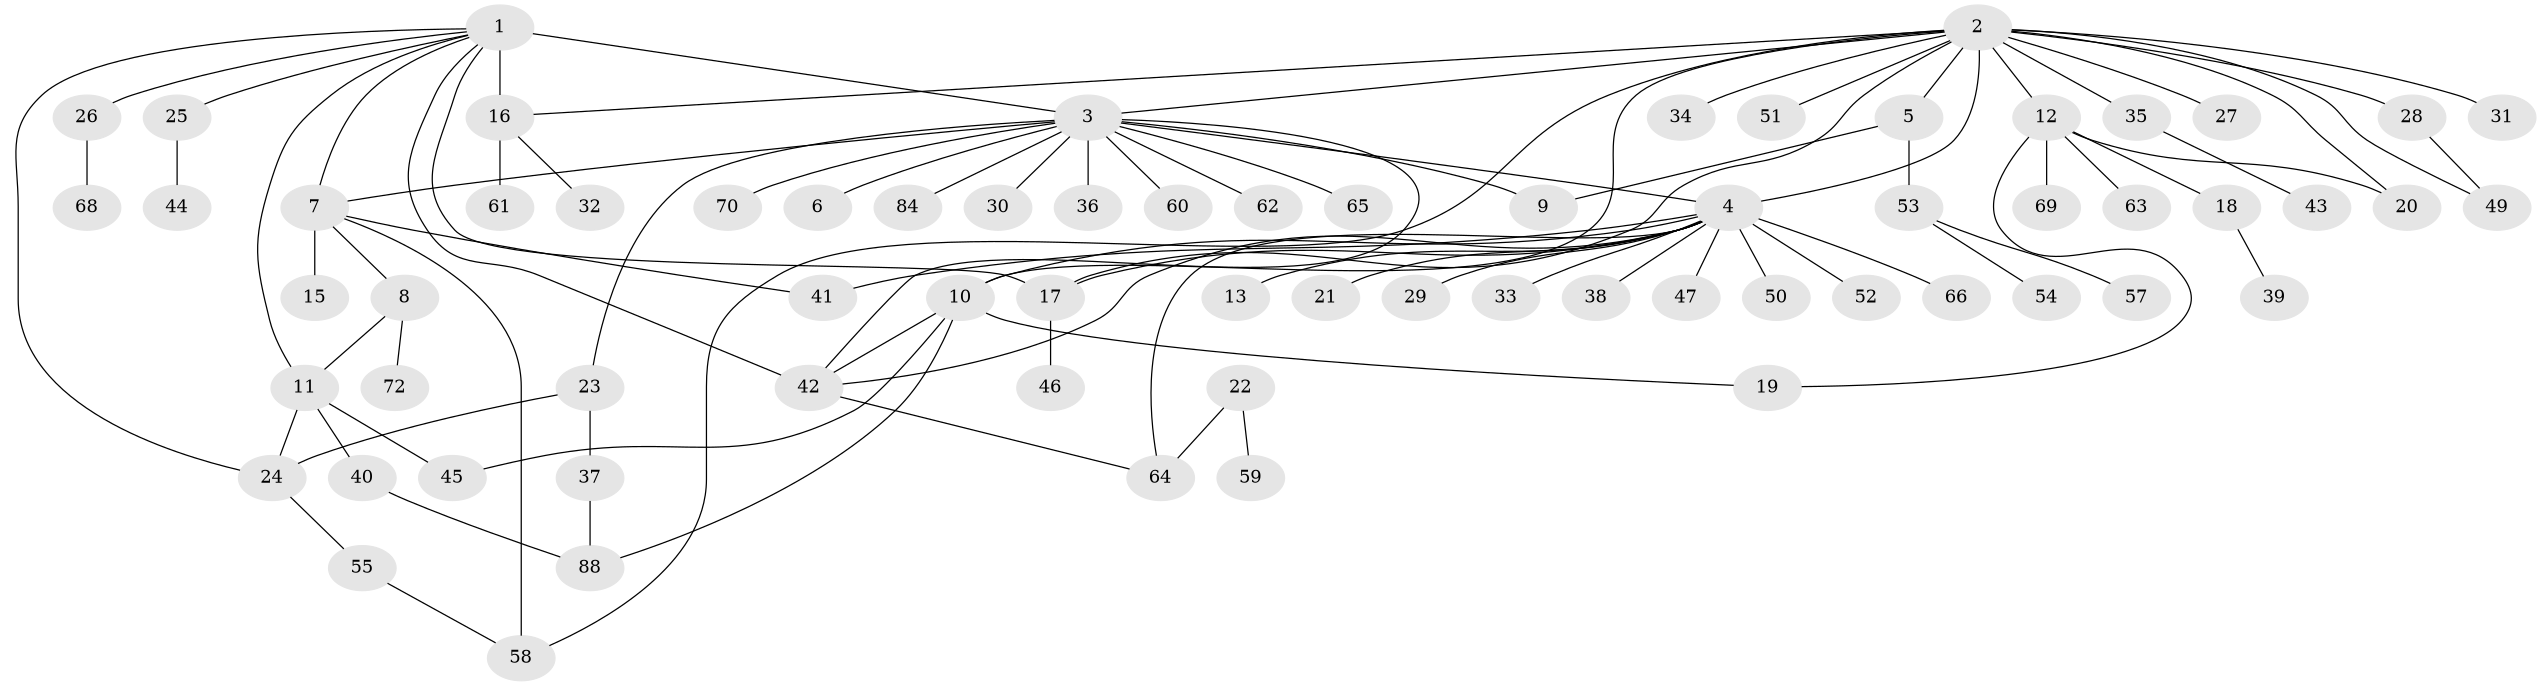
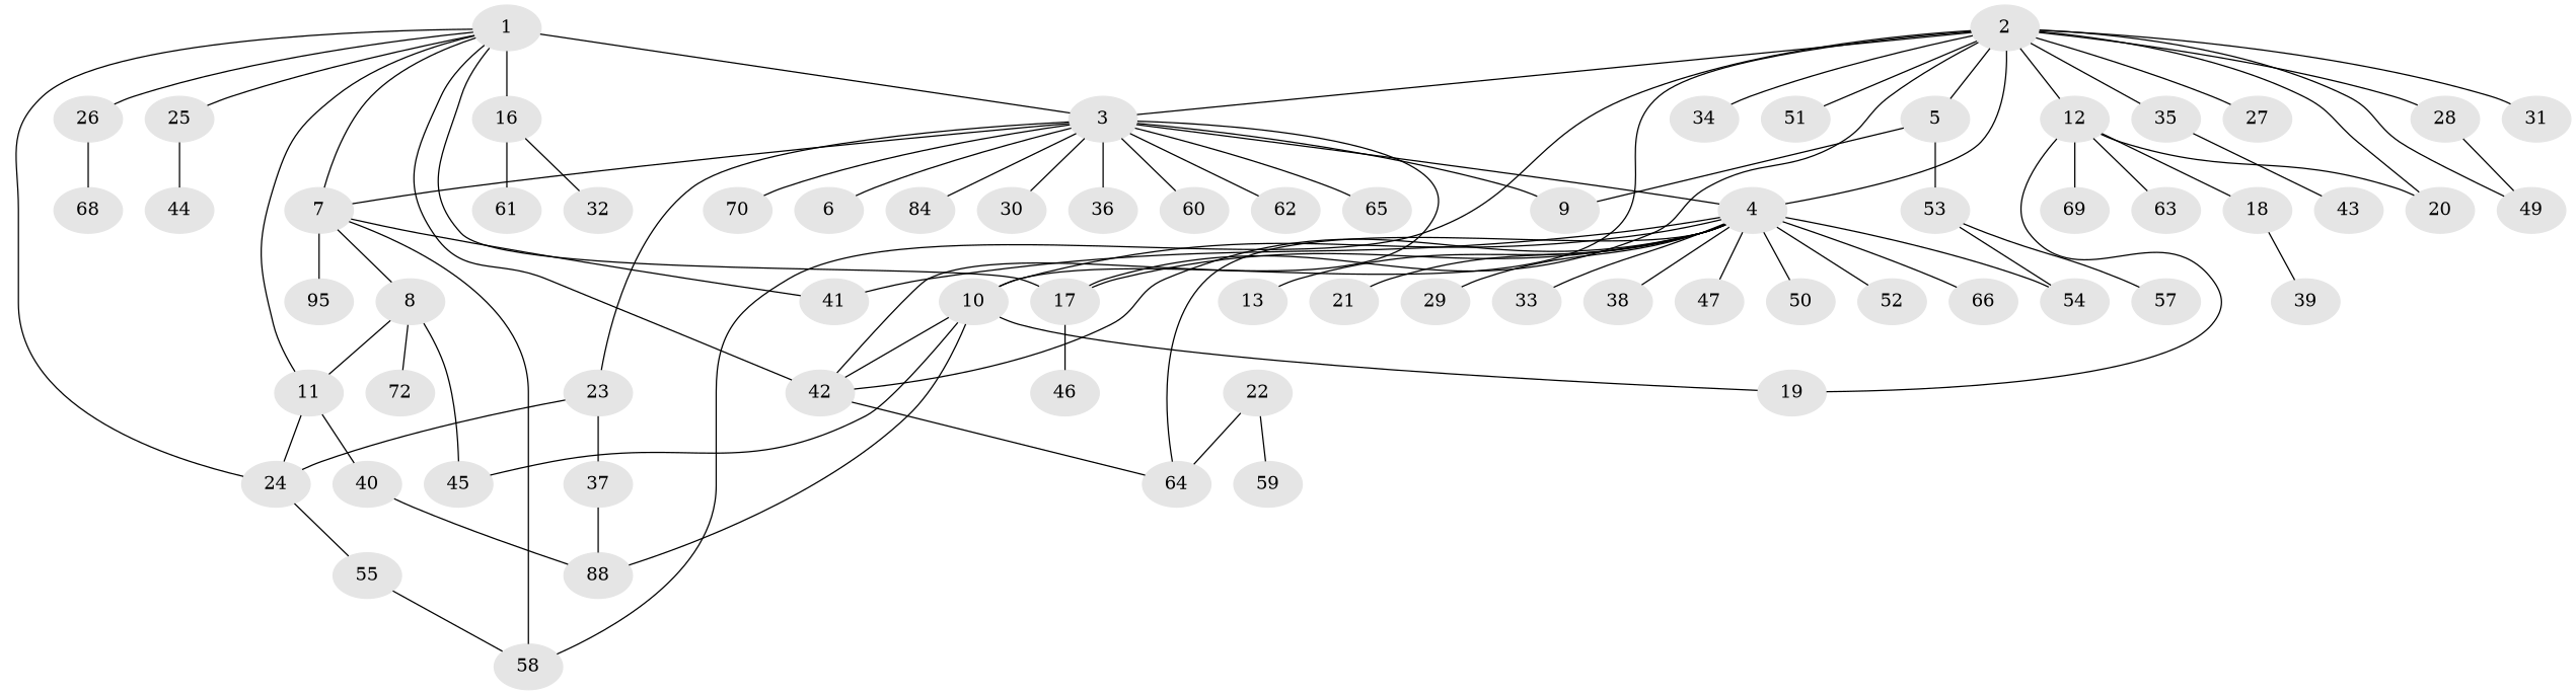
  graph {
    node [color=gray90 style=filled]
    edge [weight=1.0]
    1
    3
    7
    11
    17
    24
    25
    26
    42
    16
    2
    4
    5
    10
    12
    20
    27
    28
    31
    34
    35
    49
    51
    58
    6
    9
    n27 [label=84]
    23
    30
    36
    60
    62
    65
    70
    41
    8
-   15
+   15 [label=95]
    40
    46
    55
    44
    68
    64
    13
    21
    29
    33
    38
    47
    50
    52
    54
    66
    53
    45
    19
    n57 [label=88]
    18
    63
    69
    32
    61
    43
    37
    57
    72
    22
    59
    39
    1 -- 3
    1 -- 7
    1 -- 11
    1 -- 17 [weight=2.0]
    1 -- 24
    1 -- 25
    1 -- 26
    1 -- 42
    1 -- 16 [weight=19.0]
    3 -- 7
    3 -- 42
    3 -- 4
    3 -- 6
    3 -- 9
    3 -- n27
    3 -- 23
    3 -- 30
    3 -- 36
    3 -- 60
    3 -- 62
    3 -- 65
    3 -- 70
    7 -- 58 [weight=2.0]
    7 -- 41
    7 -- 8
    7 -- 15 [weight=3.0]
    11 -- 24
    11 -- 40
    17 -- 46
    24 -- 55
    25 -- 44
    26 -- 68
    42 -- 64
    16 -- 32
    16 -- 61
    2 -- 3
    2 -- 17
-   2 -- 16
    2 -- 4
    2 -- 5
    2 -- 10
    2 -- 12
    2 -- 20
    2 -- 27
    2 -- 28
    2 -- 31
    2 -- 34
    2 -- 35
    2 -- 49 [weight=2.0]
    2 -- 51
    2 -- 58
    4 -- 17
    4 -- 42
    4 -- 10
    4 -- 41
    4 -- 64
    4 -- 13
    4 -- 21
    4 -- 29
    4 -- 33
    4 -- 38
    4 -- 47
    4 -- 50
    4 -- 52
+   4 -- 54
    4 -- 66
    5 -- 9
    5 -- 53
    10 -- 42
    10 -- 45
    10 -- 19
    10 -- n57
    12 -- 20
    12 -- 19
    12 -- 18
    12 -- 63
    12 -- 69
    28 -- 49
    35 -- 43
    23 -- 24
    23 -- 37 [weight=2.0]
    8 -- 11
-   11 -- 45
+   8 -- 45
    8 -- 72
    40 -- n57
    55 -- 58
    53 -- 54 [weight=2.0]
    53 -- 57
    18 -- 39
    37 -- n57
    22 -- 64
    22 -- 59
  }
